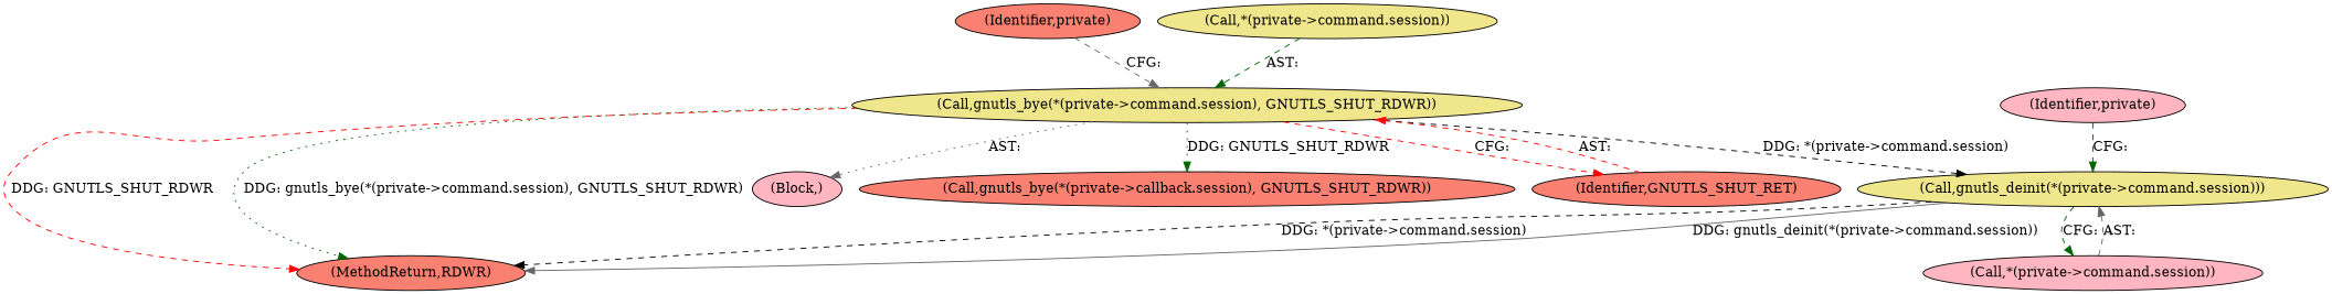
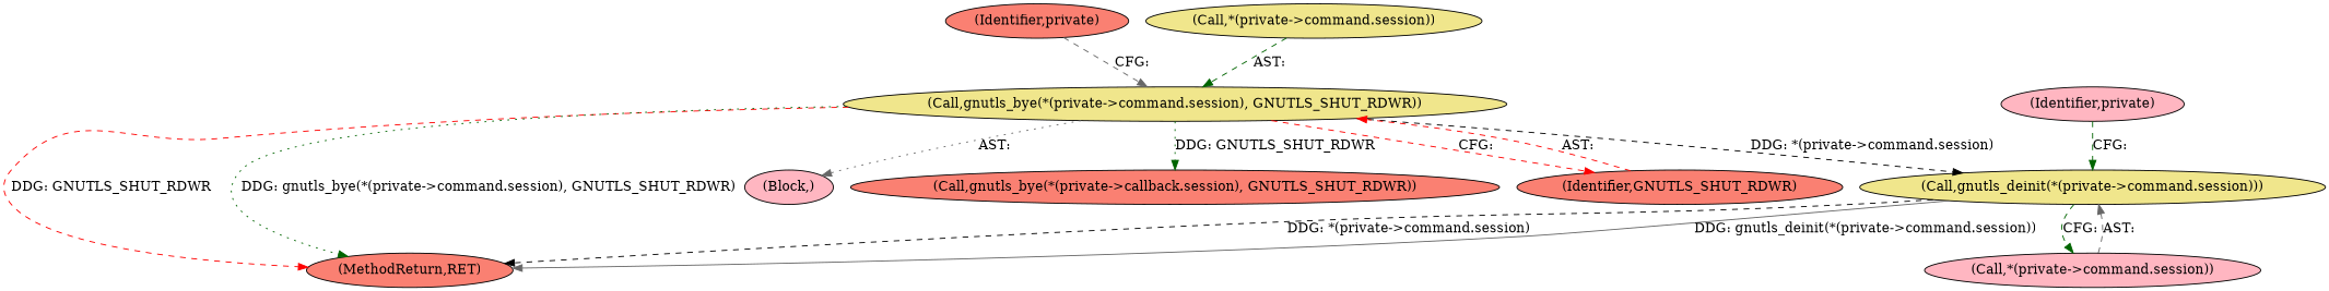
  digraph {
    node [fillcolor=salmon style=filled]
    edge [color=darkgreen style=dashed]
    n1 [fillcolor=khaki label="(Call,gnutls_deinit(*(private->command.session)))"]
-   n2 [label="(MethodReturn,RDWR)"]
+   n2 [label="(MethodReturn,RET)"]
    n3 [fillcolor=lightpink label="(Call,*(private->command.session))"]
    n4 [fillcolor=lightpink label="(Block,)"]
    n5 [fillcolor=khaki label="(Call,gnutls_bye(*(private->command.session), GNUTLS_SHUT_RDWR))"]
    n6 [label="(Call,gnutls_bye(*(private->callback.session), GNUTLS_SHUT_RDWR))"]
-   n7 [label="(Identifier,GNUTLS_SHUT_RET)"]
+   n7 [label="(Identifier,GNUTLS_SHUT_RDWR)"]
    n8 [fillcolor=lightpink label="(Identifier,private)"]
    n9 [label="(Identifier,private)"]
    n10 [fillcolor=khaki label="(Call,*(private->command.session))"]
    n1 -> n2 [color=black label="DDG: *(private->command.session)"]
    n1 -> n2 [color=gray40 label="DDG: gnutls_deinit(*(private->command.session))" style=solid]
    n1 -> n3 [label="CFG: "]
    n3 -> n1 [color=gray40 label="AST: "]
    n5 -> n1 [color=black label="DDG: *(private->command.session)"]
    n5 -> n2 [color=red label="DDG: GNUTLS_SHUT_RDWR"]
    n5 -> n2 [label="DDG: gnutls_bye(*(private->command.session), GNUTLS_SHUT_RDWR)" style=dotted]
    n5 -> n4 [color=gray40 label="AST: " style=dotted]
    n5 -> n6 [label="DDG: GNUTLS_SHUT_RDWR" style=dotted]
    n5 -> n7 [color=red label="CFG: "]
    n7 -> n5 [color=red label="AST: "]
    n8 -> n1 [label="CFG: "]
    n9 -> n5 [color=gray40 label="CFG: "]
    n10 -> n5 [label="AST: "]
  }
